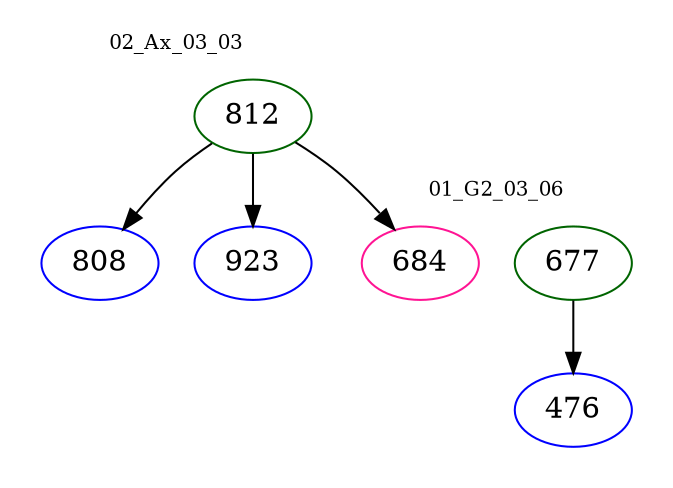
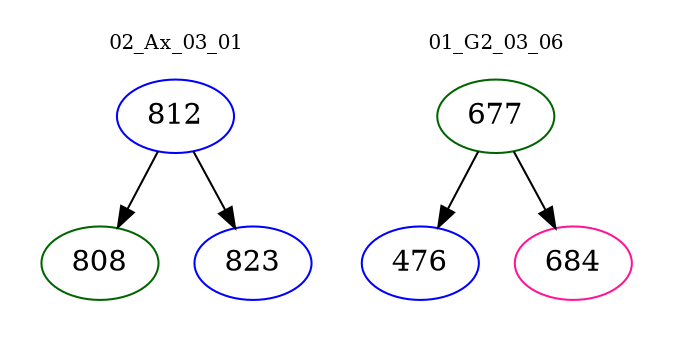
  digraph {
    node [color=blue]
    edge [color=black]
-   n1 [color=darkgreen label=812]
-   n2 [label=808]
-   n3 [label=923]
+   n1 [label=812]
+   n2 [color=darkgreen label=808]
+   n3 [label=823]
    n4 [color=darkgreen label=677]
    n5 [label=476]
    n6 [color=deeppink label=684]
    subgraph cluster_1 {
      color=white
      fontsize=10
-     label="02_Ax_03_03"
+     label="02_Ax_03_01"
      n1
      n2
      n3
    }
    subgraph cluster_2 {
      color=white
      fontsize=10
      label="01_G2_03_06"
      n4
      n5
      n6
    }
    n1 -> n2
    n1 -> n3
    n4 -> n5
-   n1 -> n6
+   n4 -> n6
  }
